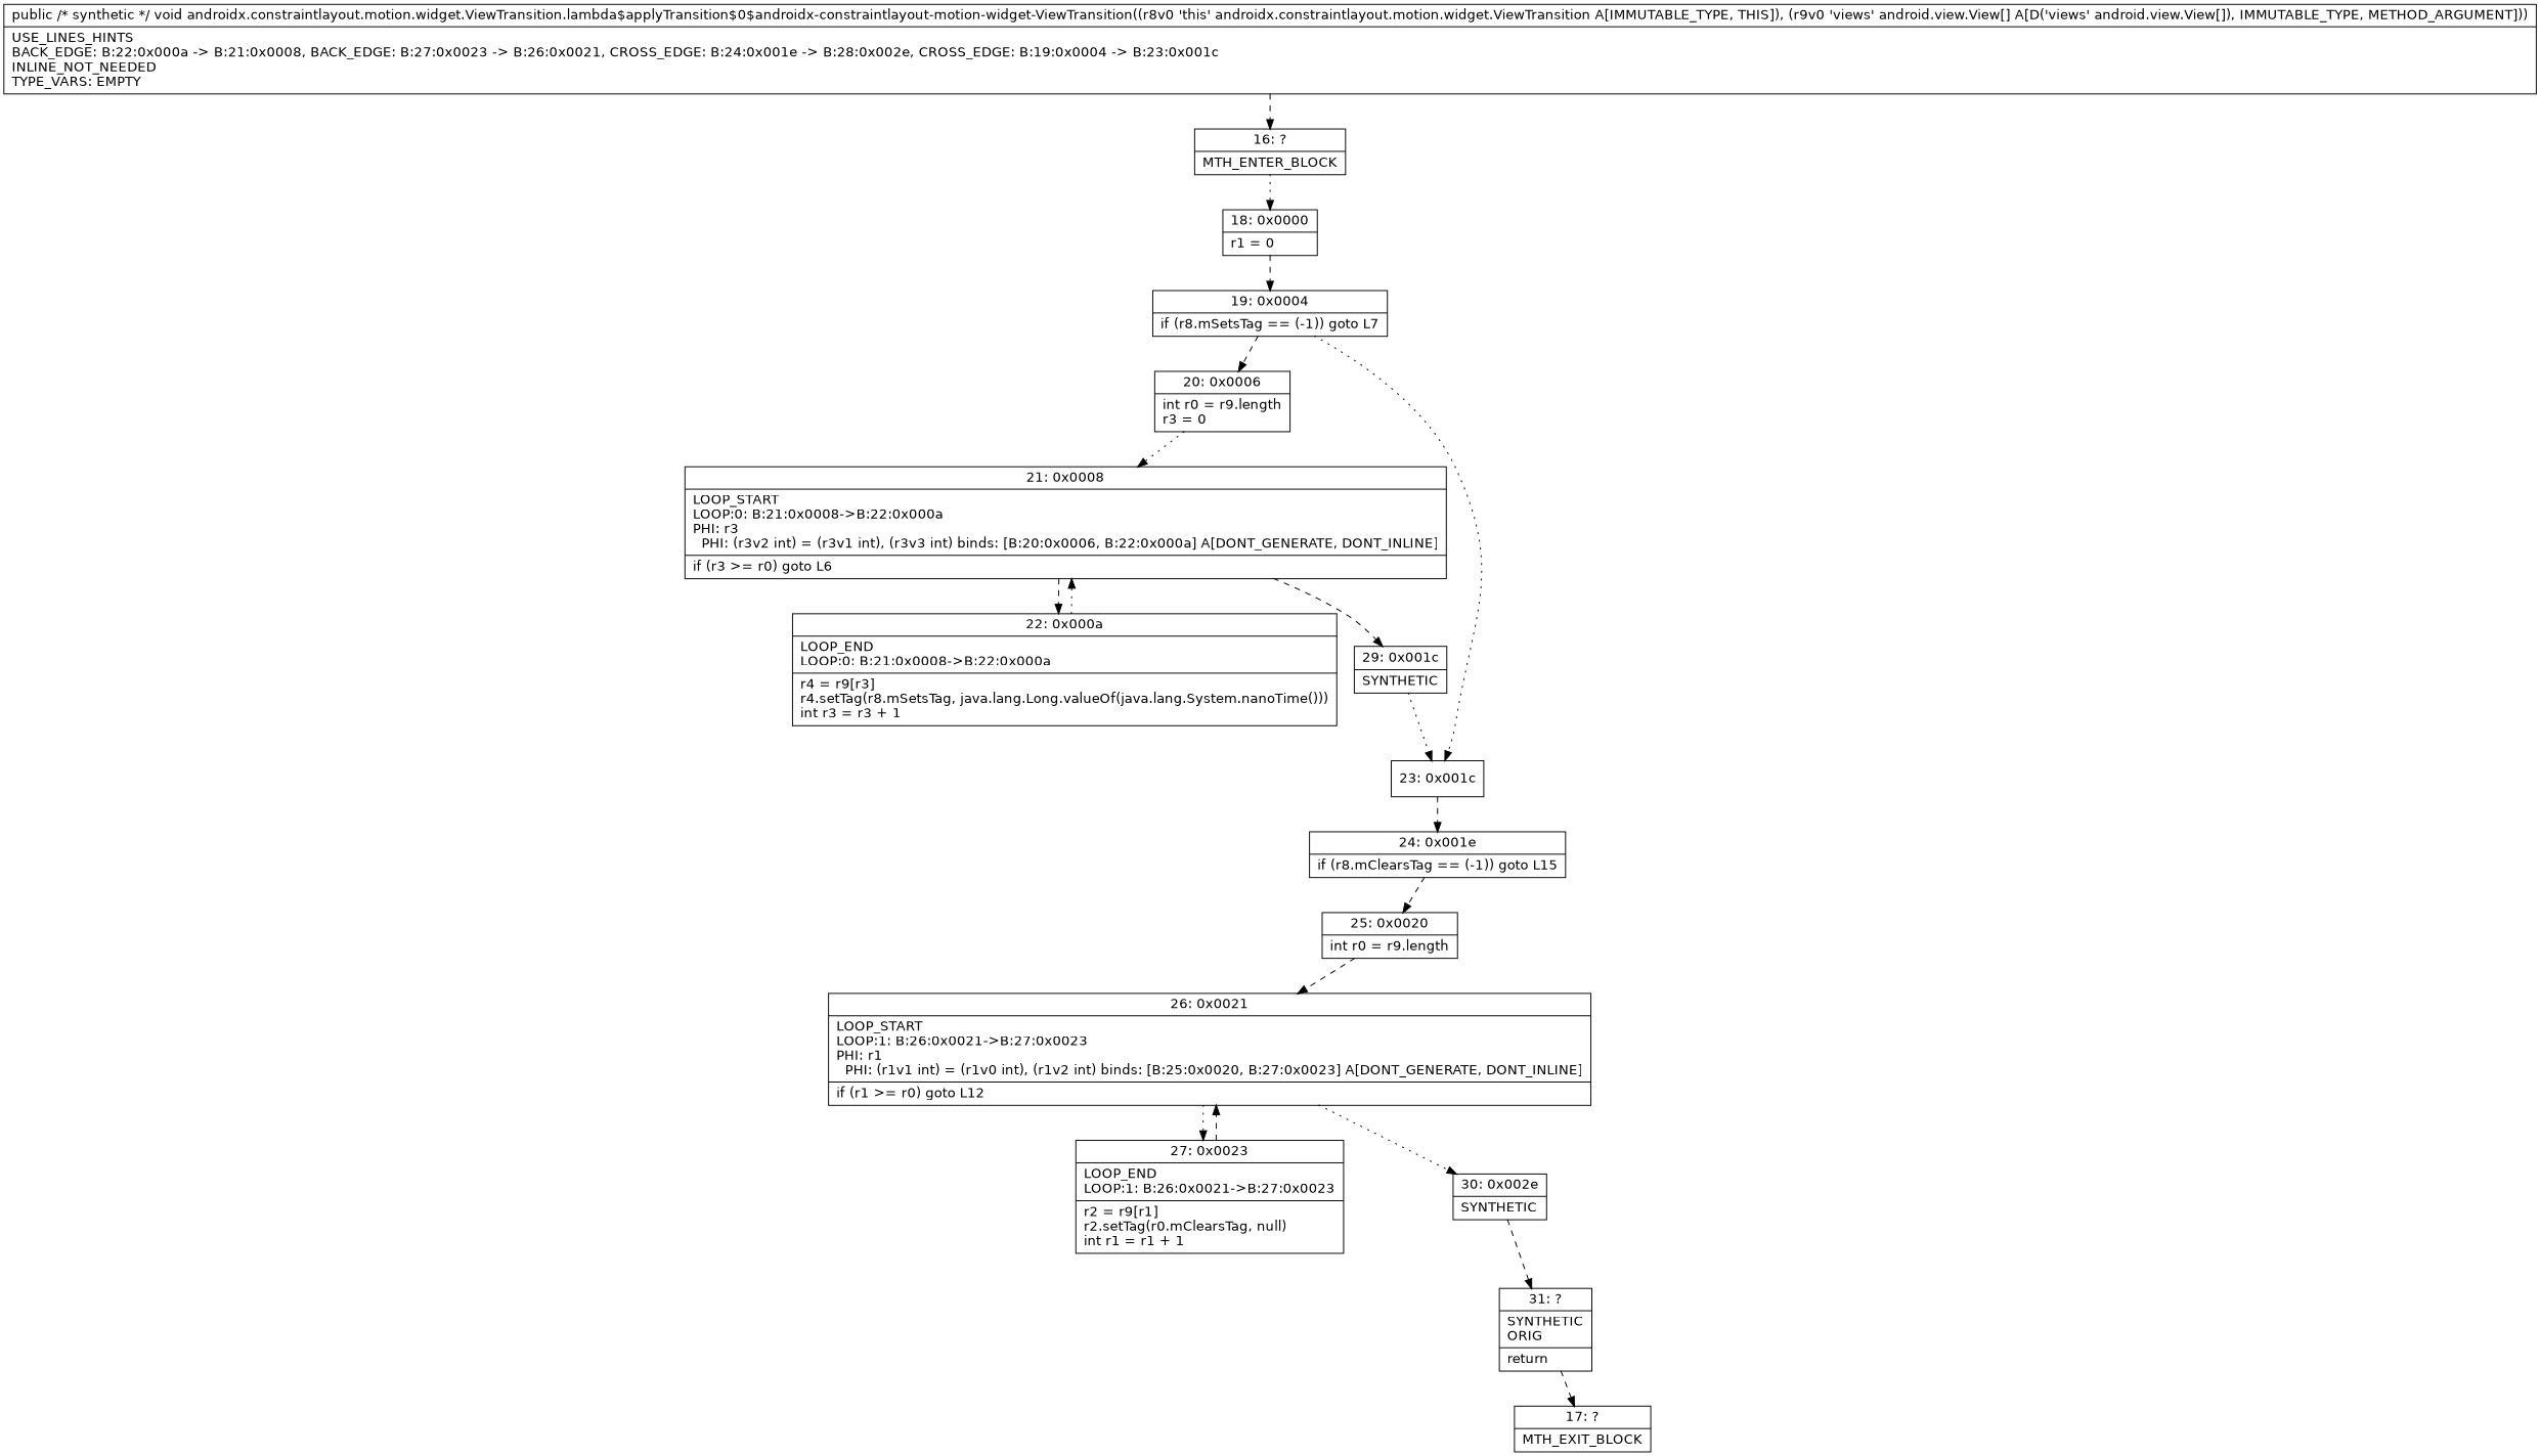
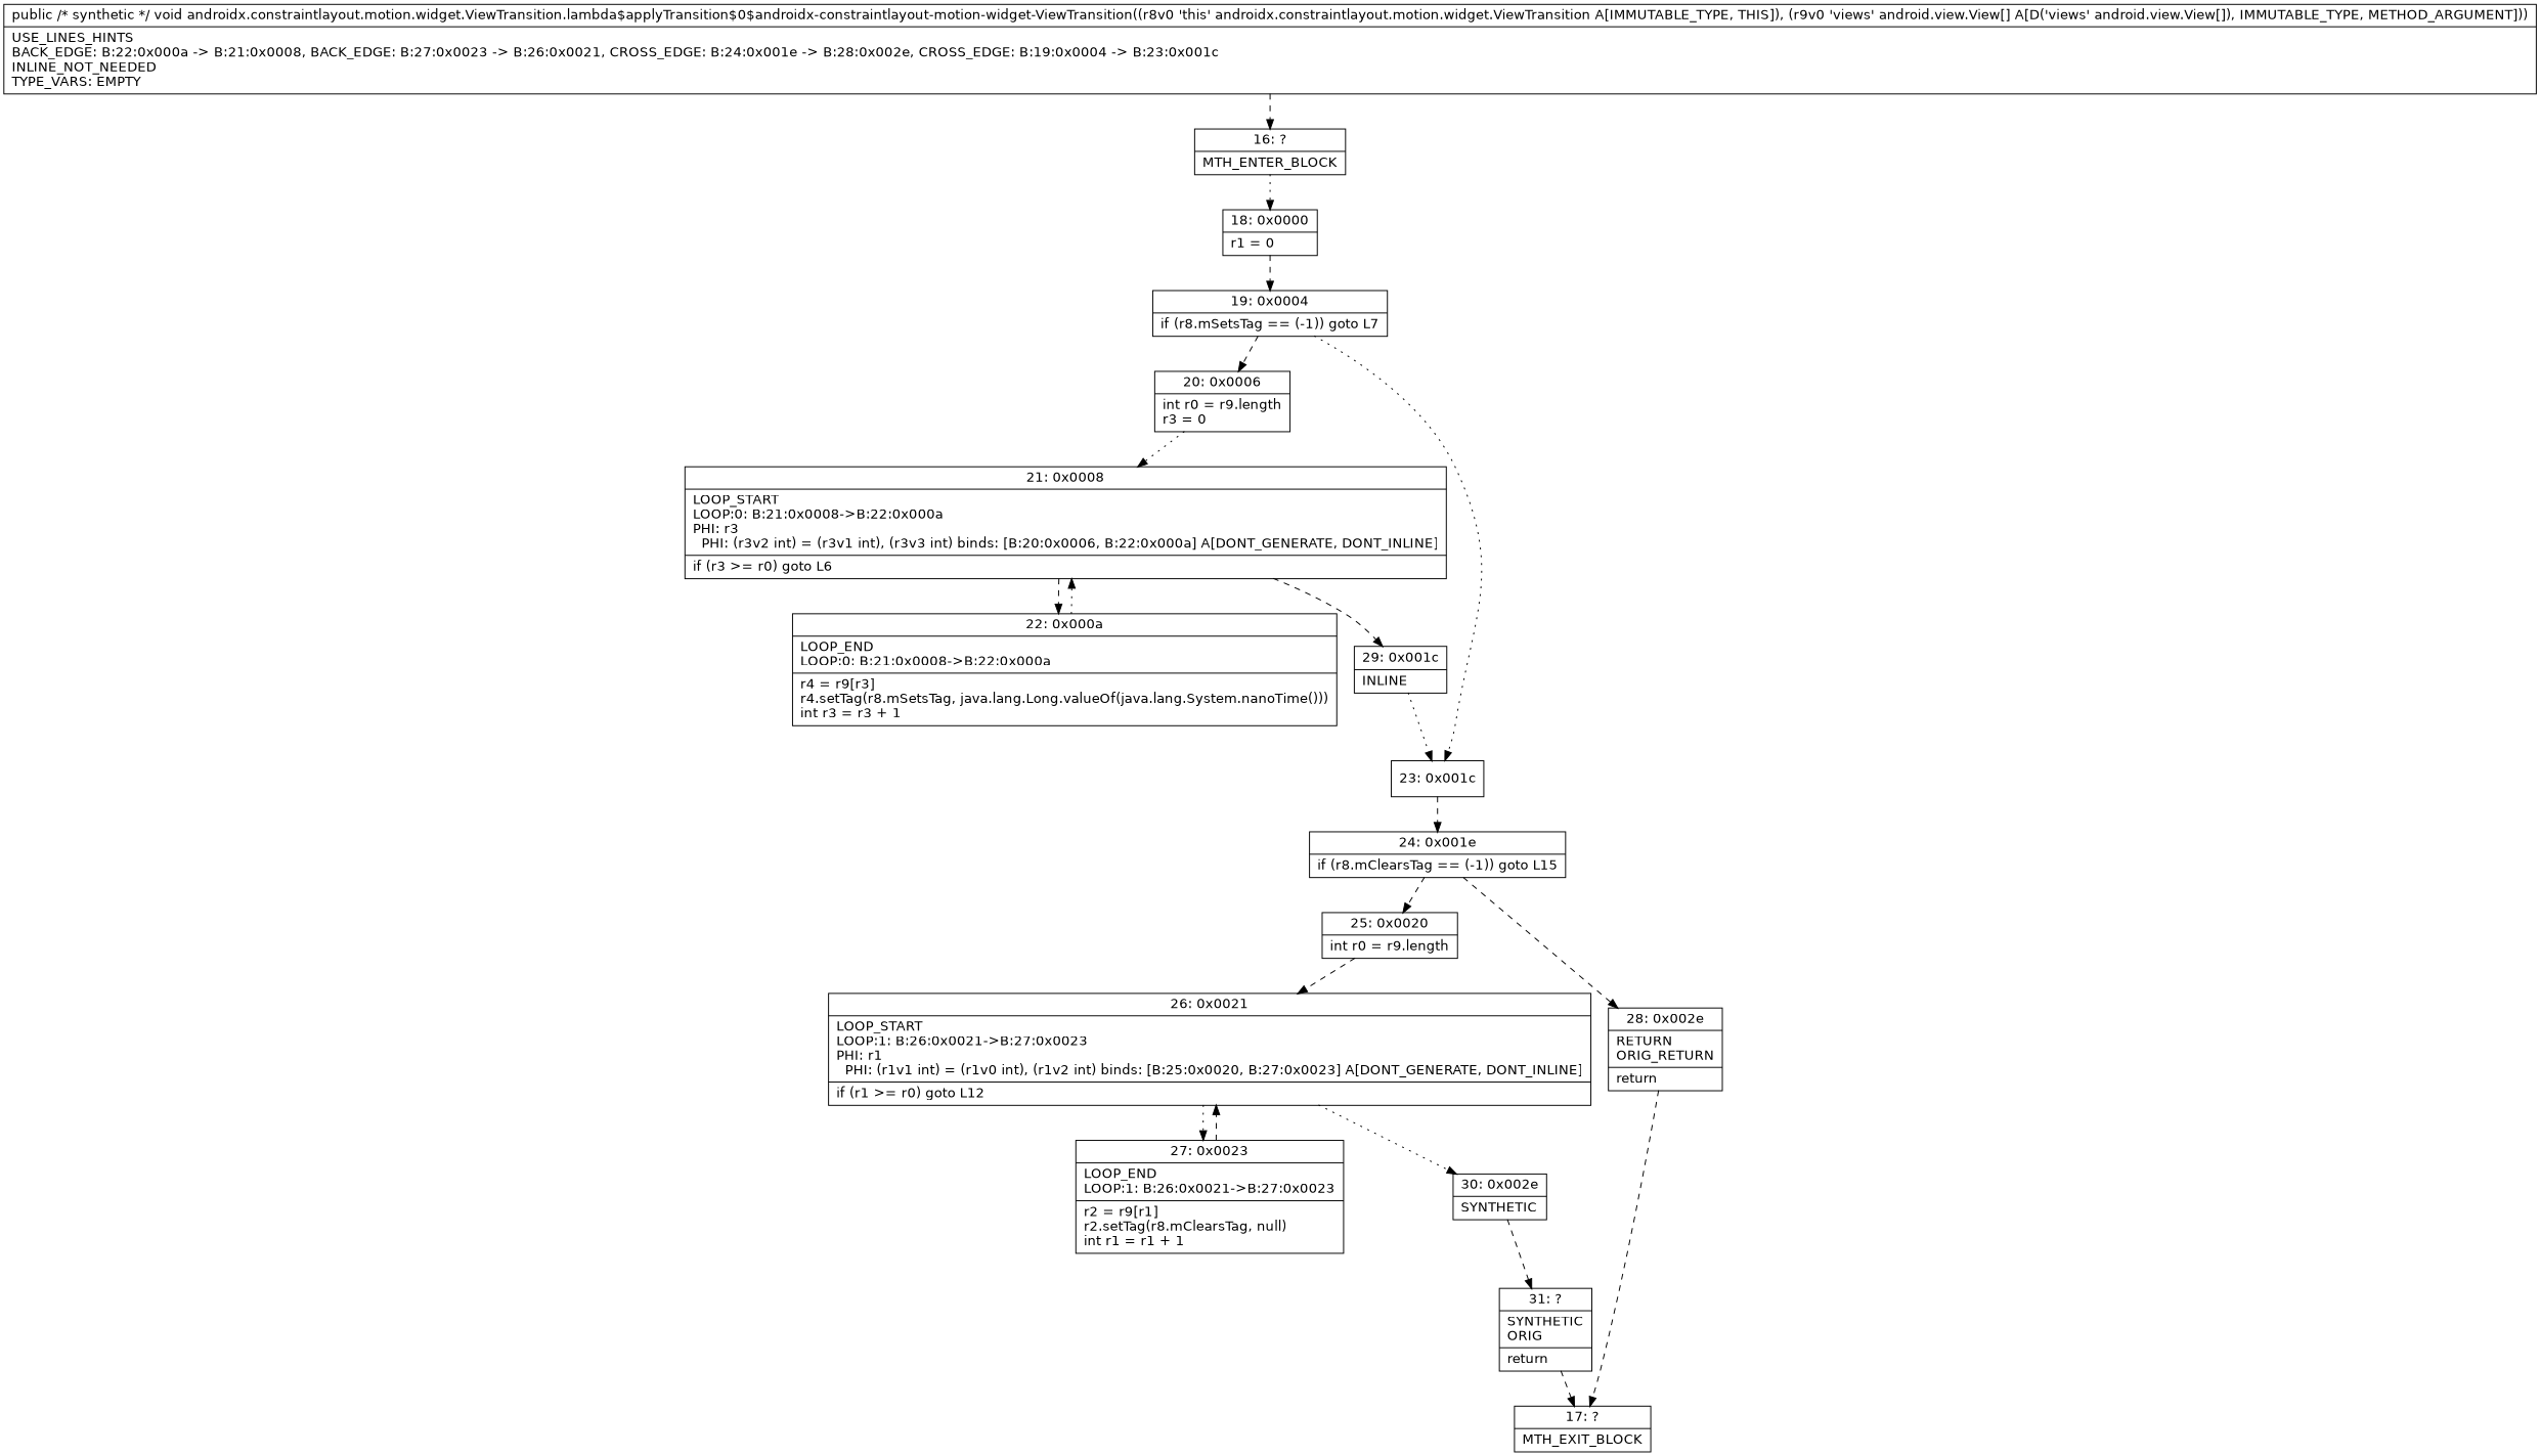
  digraph {
    fontname="DejaVu Sans"
    node [fontname="DejaVu Sans" shape=record]
    edge [fontname="DejaVu Sans" style=dashed]
    n1 [label="{16\:\ ?|MTH_ENTER_BLOCK\l}"]
    n2 [label="{18\:\ 0x0000|r1 = 0\l}"]
    n3 [label="{19\:\ 0x0004|if (r8.mSetsTag == (\-1)) goto L7\l}"]
    n4 [label="{20\:\ 0x0006|int r0 = r9.length\lr3 = 0\l}"]
    n5 [label="{23\:\ 0x001c}"]
    n6 [label="{21\:\ 0x0008|LOOP_START\lLOOP:0: B:21:0x0008\-\>B:22:0x000a\lPHI: r3 \l  PHI: (r3v2 int) = (r3v1 int), (r3v3 int) binds: [B:20:0x0006, B:22:0x000a] A[DONT_GENERATE, DONT_INLINE]\l|if (r3 \>= r0) goto L6\l}"]
    n7 [label="{24\:\ 0x001e|if (r8.mClearsTag == (\-1)) goto L15\l}"]
    n8 [label="{22\:\ 0x000a|LOOP_END\lLOOP:0: B:21:0x0008\-\>B:22:0x000a\l|r4 = r9[r3]\lr4.setTag(r8.mSetsTag, java.lang.Long.valueOf(java.lang.System.nanoTime()))\lint r3 = r3 + 1\l}"]
-   n9 [label="{29\:\ 0x001c|SYNTHETIC\l}"]
+   n9 [label="{29\:\ 0x001c|INLINE\l}"]
    n10 [label="{25\:\ 0x0020|int r0 = r9.length\l}"]
+   n11 [label="{28\:\ 0x002e|RETURN\lORIG_RETURN\l|return\l}"]
    n12 [label="{26\:\ 0x0021|LOOP_START\lLOOP:1: B:26:0x0021\-\>B:27:0x0023\lPHI: r1 \l  PHI: (r1v1 int) = (r1v0 int), (r1v2 int) binds: [B:25:0x0020, B:27:0x0023] A[DONT_GENERATE, DONT_INLINE]\l|if (r1 \>= r0) goto L12\l}"]
    n13 [label="{17\:\ ?|MTH_EXIT_BLOCK\l}"]
-   n14 [label="{27\:\ 0x0023|LOOP_END\lLOOP:1: B:26:0x0021\-\>B:27:0x0023\l|r2 = r9[r1]\lr2.setTag(r0.mClearsTag, null)\lint r1 = r1 + 1\l}"]
+   n14 [label="{27\:\ 0x0023|LOOP_END\lLOOP:1: B:26:0x0021\-\>B:27:0x0023\l|r2 = r9[r1]\lr2.setTag(r8.mClearsTag, null)\lint r1 = r1 + 1\l}"]
    n15 [label="{30\:\ 0x002e|SYNTHETIC\l}"]
    n16 [label="{31\:\ ?|SYNTHETIC\lORIG\l|return\l}"]
    n17 [label="{public \/* synthetic *\/ void androidx.constraintlayout.motion.widget.ViewTransition.lambda$applyTransition$0$androidx\-constraintlayout\-motion\-widget\-ViewTransition((r8v0 'this' androidx.constraintlayout.motion.widget.ViewTransition A[IMMUTABLE_TYPE, THIS]), (r9v0 'views' android.view.View[] A[D('views' android.view.View[]), IMMUTABLE_TYPE, METHOD_ARGUMENT]))  | USE_LINES_HINTS\lBACK_EDGE: B:22:0x000a \-\> B:21:0x0008, BACK_EDGE: B:27:0x0023 \-\> B:26:0x0021, CROSS_EDGE: B:24:0x001e \-\> B:28:0x002e, CROSS_EDGE: B:19:0x0004 \-\> B:23:0x001c\lINLINE_NOT_NEEDED\lTYPE_VARS: EMPTY\l}"]
    n1 -> n2 [style=dotted]
    n2 -> n3
    n3 -> n4
    n3 -> n5 [style=dotted]
    n4 -> n6 [style=dotted]
    n5 -> n7
    n6 -> n8
    n6 -> n9
    n7 -> n10
+   n7 -> n11
    n8 -> n6 [style=dotted]
    n9 -> n5 [style=dotted]
    n10 -> n12
+   n11 -> n13
    n12 -> n14 [style=dotted]
    n12 -> n15 [style=dotted]
    n14 -> n12
    n15 -> n16
    n16 -> n13
    n17 -> n1
  }
